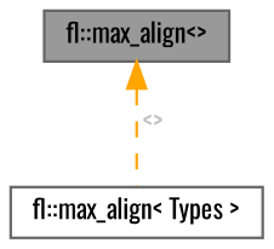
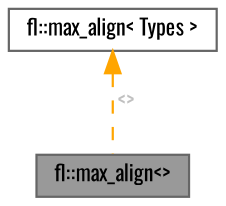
  digraph {
    fontname=Oswald
    node [color=gray40 fontname=Oswald fontsize=10 shape=box style=filled]
    n1 [fillcolor=grey60 fontcolor=black height=0.2 label="fl::max_align\<\>" width=0.4]
    n2 [fillcolor=white height=0.2 label="fl::max_align\< Types \>" width=0.4]
-   n1 -> n2 [color=orange dir=back fontcolor=grey fontname=Oswald fontsize=10 label=" \<\>" labelfontname=Helvetica labelfontsize=10 style=dashed]
+   n2 -> n1 [color=orange dir=back fontcolor=grey fontname=Oswald fontsize=10 label=" \<\>" labelfontname=Helvetica labelfontsize=10 style=dashed]
  }
